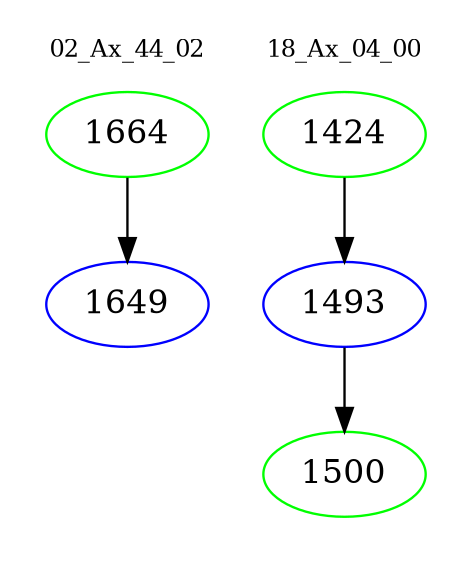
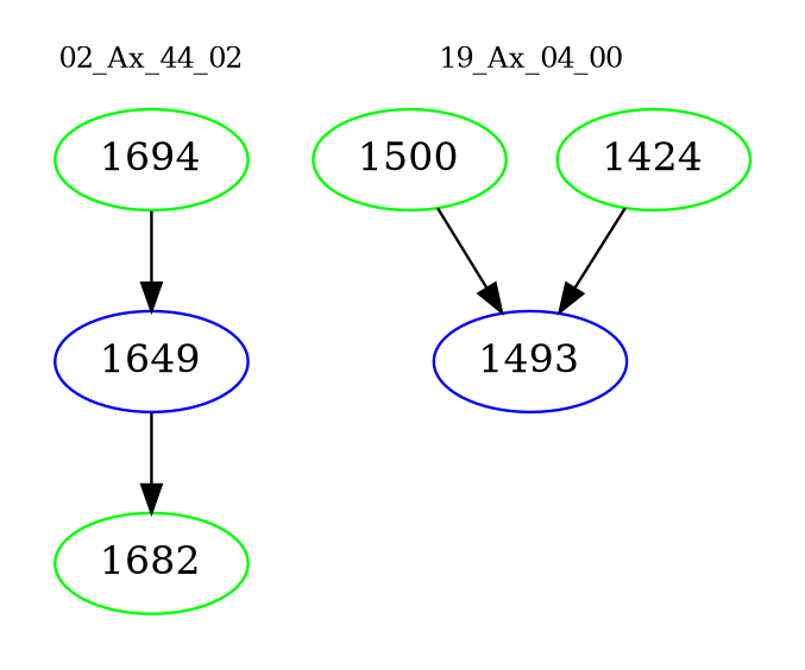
  digraph {
    node [color=green]
    edge [color=black]
-   n1 [label=1664]
+   n1 [label=1694]
    n2 [color=blue label=1649]
+   n3 [label=1682]
    n4 [label=1424]
    n5 [color=blue label=1493]
    n6 [label=1500]
    subgraph cluster_1 {
      color=white
      fontsize=10
      label="02_Ax_44_02"
      n1
      n2
+     n3
    }
    subgraph cluster_2 {
      color=white
      fontsize=10
-     label="18_Ax_04_00"
+     label="19_Ax_04_00"
      n4
      n5
      n6
    }
    n1 -> n2
+   n2 -> n3
    n4 -> n5
-   n5 -> n6
+   n6 -> n5
  }
